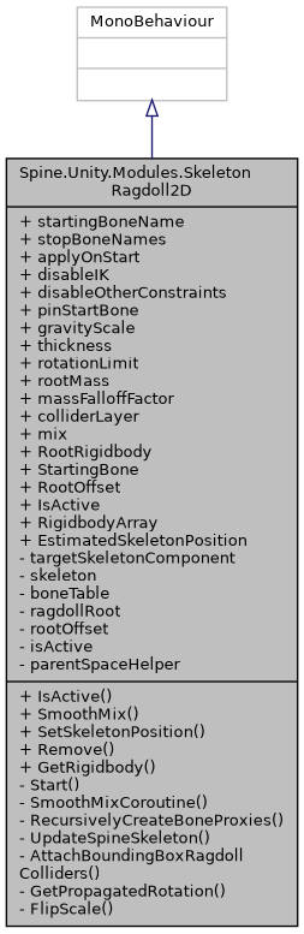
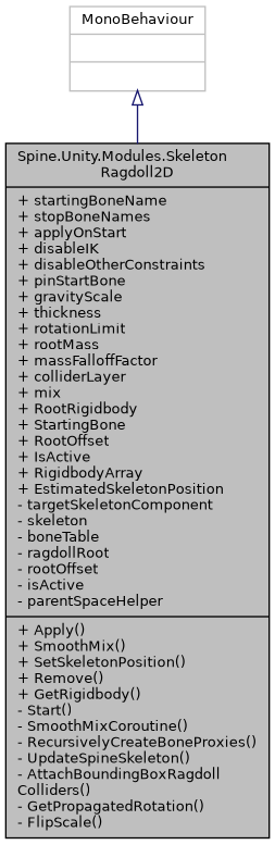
  digraph {
    node [fontname=Helvetica fontsize=10 shape=record style=filled]
-   n1 [color=black fillcolor=grey75 fontcolor=black height=0.2 label="{Spine.Unity.Modules.Skeleton\lRagdoll2D\n|+ startingBoneName\l+ stopBoneNames\l+ applyOnStart\l+ disableIK\l+ disableOtherConstraints\l+ pinStartBone\l+ gravityScale\l+ thickness\l+ rotationLimit\l+ rootMass\l+ massFalloffFactor\l+ colliderLayer\l+ mix\l+ RootRigidbody\l+ StartingBone\l+ RootOffset\l+ IsActive\l+ RigidbodyArray\l+ EstimatedSkeletonPosition\l- targetSkeletonComponent\l- skeleton\l- boneTable\l- ragdollRoot\l- rootOffset\l- isActive\l- parentSpaceHelper\l|+ IsActive()\l+ SmoothMix()\l+ SetSkeletonPosition()\l+ Remove()\l+ GetRigidbody()\l- Start()\l- SmoothMixCoroutine()\l- RecursivelyCreateBoneProxies()\l- UpdateSpineSkeleton()\l- AttachBoundingBoxRagdoll\lColliders()\l- GetPropagatedRotation()\l- FlipScale()\l}" width=0.4]
+   n1 [color=black fillcolor=grey75 fontcolor=black height=0.2 label="{Spine.Unity.Modules.Skeleton\lRagdoll2D\n|+ startingBoneName\l+ stopBoneNames\l+ applyOnStart\l+ disableIK\l+ disableOtherConstraints\l+ pinStartBone\l+ gravityScale\l+ thickness\l+ rotationLimit\l+ rootMass\l+ massFalloffFactor\l+ colliderLayer\l+ mix\l+ RootRigidbody\l+ StartingBone\l+ RootOffset\l+ IsActive\l+ RigidbodyArray\l+ EstimatedSkeletonPosition\l- targetSkeletonComponent\l- skeleton\l- boneTable\l- ragdollRoot\l- rootOffset\l- isActive\l- parentSpaceHelper\l|+ Apply()\l+ SmoothMix()\l+ SetSkeletonPosition()\l+ Remove()\l+ GetRigidbody()\l- Start()\l- SmoothMixCoroutine()\l- RecursivelyCreateBoneProxies()\l- UpdateSpineSkeleton()\l- AttachBoundingBoxRagdoll\lColliders()\l- GetPropagatedRotation()\l- FlipScale()\l}" width=0.4]
    n2 [color=grey75 fillcolor=white height=0.2 label="{MonoBehaviour\n||}" width=0.4]
    n2 -> n1 [arrowtail=onormal color=midnightblue dir=back fontname=Helvetica fontsize=10 labelfontname=Helvetica labelfontsize=10 style=solid]
  }
